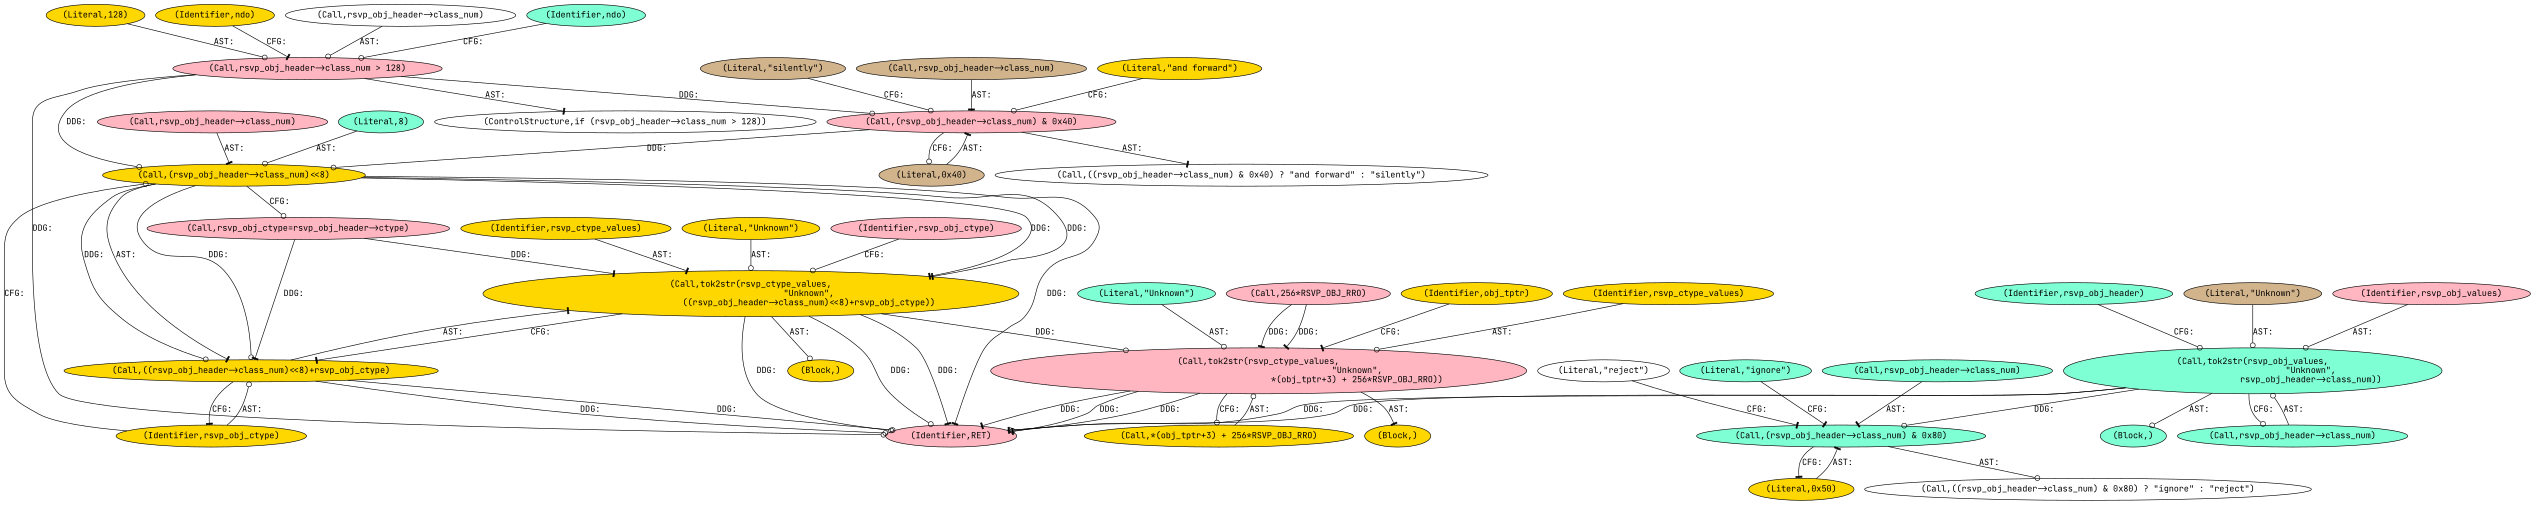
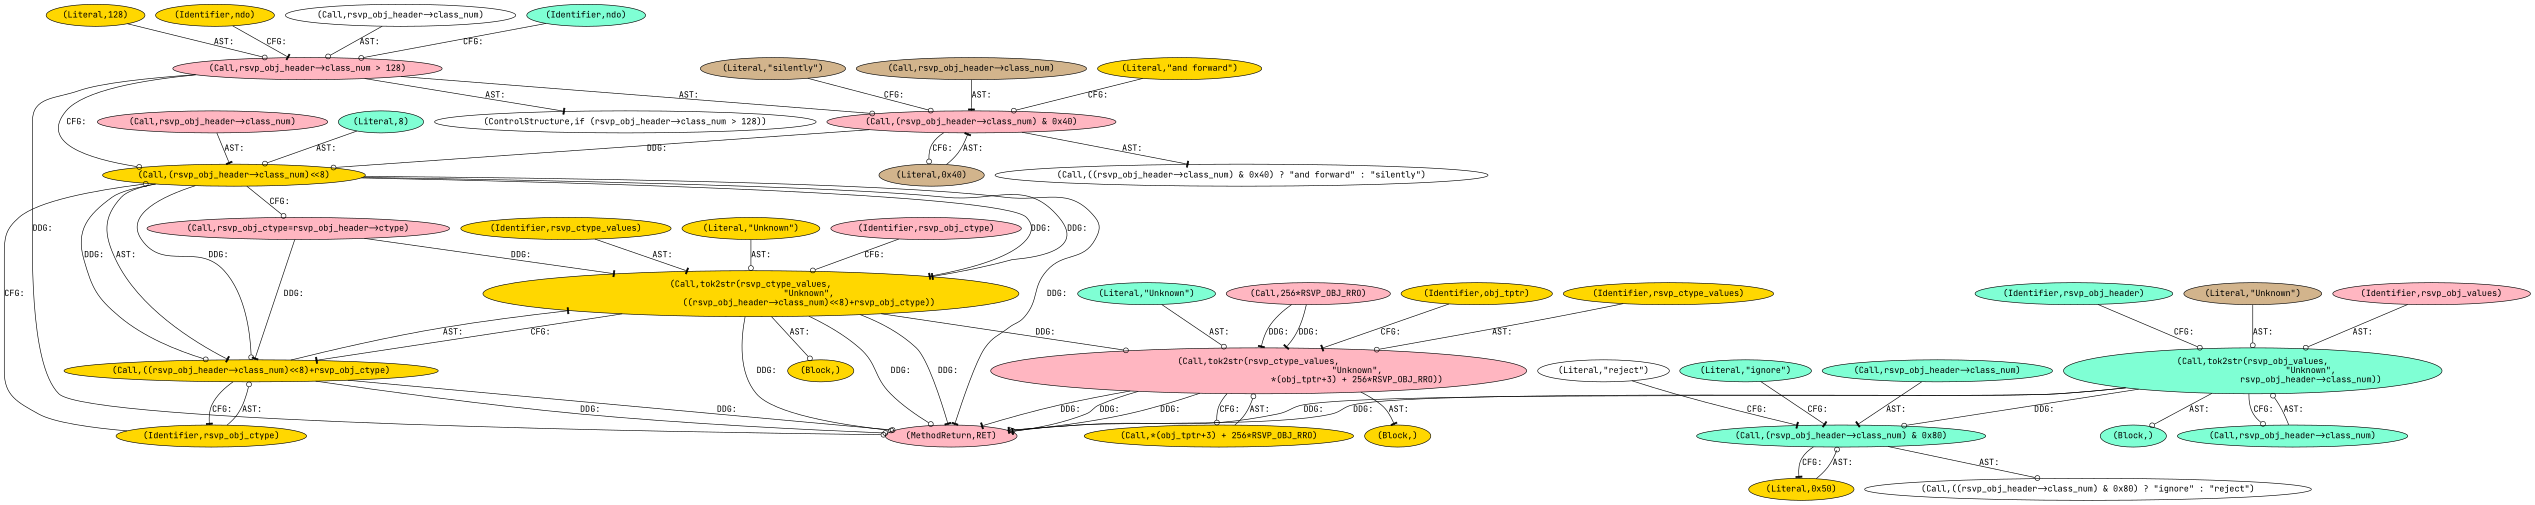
  digraph {
    fontname="JetBrains Mono"
    node [fillcolor=gold fontname="JetBrains Mono" style=filled]
    edge [arrowhead=odot fontname="JetBrains Mono"]
    n1 [label="(Call,(rsvp_obj_header->class_num)<<8)"]
    n2 [label="(Call,tok2str(rsvp_ctype_values,\n                       \"Unknown\",\n                       ((rsvp_obj_header->class_num)<<8)+rsvp_obj_ctype))"]
    n3 [label="(Call,((rsvp_obj_header->class_num)<<8)+rsvp_obj_ctype)"]
-   n4 [fillcolor=lightpink label="(Identifier,RET)"]
+   n4 [fillcolor=lightpink label="(MethodReturn,RET)"]
    n5 [fillcolor=lightpink label="(Call,rsvp_obj_ctype=rsvp_obj_header->ctype)"]
    n6 [fillcolor=lightpink label="(Call,tok2str(rsvp_ctype_values,\n                                       \"Unknown\",\n                                       *(obj_tptr+3) + 256*RSVP_OBJ_RRO))"]
    n7 [label="(Block,)"]
    n8 [label="(Identifier,rsvp_obj_ctype)"]
    n9 [fillcolor=aquamarine label="(Literal,8)"]
    n10 [fillcolor=lightpink label="(Call,rsvp_obj_header->class_num > 128)"]
    n11 [fillcolor=lightpink label="(Call,(rsvp_obj_header->class_num) & 0x40)"]
    n12 [fillcolor=white label="(ControlStructure,if (rsvp_obj_header->class_num > 128))"]
    n13 [fillcolor=tan label="(Literal,0x40)"]
    n14 [fillcolor=white label="(Call,((rsvp_obj_header->class_num) & 0x40) ? \"and forward\" : \"silently\")"]
    n15 [label="(Literal,128)"]
    n16 [fillcolor=aquamarine label="(Call,(rsvp_obj_header->class_num) & 0x80)"]
    n17 [label="(Literal,0x50)"]
    n18 [fillcolor=white label="(Call,((rsvp_obj_header->class_num) & 0x80) ? \"ignore\" : \"reject\")"]
    n19 [fillcolor=aquamarine label="(Call,tok2str(rsvp_obj_values,\n                       \"Unknown\",\n                       rsvp_obj_header->class_num))"]
    n20 [fillcolor=aquamarine label="(Block,)"]
    n21 [fillcolor=aquamarine label="(Call,rsvp_obj_header->class_num)"]
    n22 [label="(Block,)"]
    n23 [label="(Call,*(obj_tptr+3) + 256*RSVP_OBJ_RRO)"]
    n24 [label="(Identifier,ndo)"]
    n25 [label="(Literal,\"and forward\")"]
    n26 [fillcolor=aquamarine label="(Literal,\"Unknown\")"]
    n27 [fillcolor=tan label="(Literal,\"Unknown\")"]
    n28 [fillcolor=lightpink label="(Identifier,rsvp_obj_values)"]
    n29 [fillcolor=tan label="(Literal,\"silently\")"]
    n30 [label="(Identifier,rsvp_ctype_values)"]
    n31 [fillcolor=aquamarine label="(Literal,\"ignore\")"]
    n32 [fillcolor=aquamarine label="(Call,rsvp_obj_header->class_num)"]
    n33 [fillcolor=white label="(Call,rsvp_obj_header->class_num)"]
    n34 [fillcolor=aquamarine label="(Identifier,ndo)"]
    n35 [fillcolor=lightpink label="(Call,256*RSVP_OBJ_RRO)"]
    n36 [label="(Literal,\"Unknown\")"]
    n37 [fillcolor=white label="(Literal,\"reject\")"]
    n38 [fillcolor=tan label="(Call,rsvp_obj_header->class_num)"]
    n39 [label="(Identifier,obj_tptr)"]
    n40 [fillcolor=lightpink label="(Identifier,rsvp_obj_ctype)"]
    n41 [fillcolor=aquamarine label="(Identifier,rsvp_obj_header)"]
    n42 [label="(Identifier,rsvp_ctype_values)"]
    n43 [fillcolor=lightpink label="(Call,rsvp_obj_header->class_num)"]
    n1 -> n2 [arrowhead=tee label="DDG: "]
    n1 -> n2 [arrowhead=tee label="DDG: "]
    n1 -> n3 [arrowhead=tee label="AST: "]
    n1 -> n3 [label="DDG: "]
    n1 -> n3 [label="DDG: "]
    n1 -> n4 [arrowhead=tee label="DDG: "]
    n1 -> n5 [label="CFG: "]
    n2 -> n3 [arrowhead=tee label="CFG: "]
    n2 -> n4 [label="DDG: "]
    n2 -> n4 [arrowhead=tee label="DDG: "]
    n2 -> n4 [label="DDG: "]
    n2 -> n6 [label="DDG: "]
    n2 -> n7 [label="AST: "]
    n3 -> n2 [arrowhead=tee label="AST: "]
    n3 -> n4 [label="DDG: "]
    n3 -> n4 [label="DDG: "]
    n3 -> n8 [arrowhead=tee label="CFG: "]
    n5 -> n2 [arrowhead=tee label="DDG: "]
    n5 -> n3 [arrowhead=tee label="DDG: "]
    n6 -> n4 [label="DDG: "]
    n6 -> n4 [arrowhead=tee label="DDG: "]
    n6 -> n4 [arrowhead=tee label="DDG: "]
    n6 -> n22 [arrowhead=tee label="AST: "]
    n6 -> n23 [label="CFG: "]
    n8 -> n1 [label="CFG: "]
    n8 -> n3 [label="AST: "]
    n9 -> n1 [label="AST: "]
-   n10 -> n1 [label="DDG: "]
+   n10 -> n1 [label="CFG: "]
    n10 -> n4 [label="DDG: "]
-   n10 -> n11 [label="DDG: "]
+   n10 -> n11 [label="AST: "]
    n10 -> n12 [arrowhead=tee label="AST: "]
    n11 -> n1 [label="DDG: "]
    n11 -> n13 [label="CFG: "]
    n11 -> n14 [arrowhead=tee label="AST: "]
    n13 -> n11 [arrowhead=tee label="AST: "]
    n15 -> n10 [label="AST: "]
    n16 -> n17 [arrowhead=tee label="CFG: "]
    n16 -> n18 [label="AST: "]
-   n17 -> n16 [arrowhead=tee label="AST: "]
+   n17 -> n16 [label="AST: "]
    n19 -> n4 [arrowhead=tee label="DDG: "]
    n19 -> n4 [label="DDG: "]
    n19 -> n16 [label="DDG: "]
    n19 -> n20 [label="AST: "]
    n19 -> n21 [label="CFG: "]
    n21 -> n19 [label="AST: "]
    n23 -> n6 [label="AST: "]
    n24 -> n10 [arrowhead=tee label="CFG: "]
    n25 -> n11 [label="CFG: "]
    n26 -> n6 [label="AST: "]
    n27 -> n19 [label="AST: "]
    n28 -> n19 [label="AST: "]
    n29 -> n11 [label="CFG: "]
    n30 -> n2 [arrowhead=tee label="AST: "]
    n31 -> n16 [arrowhead=tee label="CFG: "]
    n32 -> n16 [arrowhead=tee label="AST: "]
    n33 -> n10 [label="AST: "]
    n34 -> n10 [label="CFG: "]
    n35 -> n6 [arrowhead=tee label="DDG: "]
    n35 -> n6 [arrowhead=tee label="DDG: "]
    n36 -> n2 [label="AST: "]
    n37 -> n16 [arrowhead=tee label="CFG: "]
    n38 -> n11 [arrowhead=tee label="AST: "]
    n39 -> n6 [arrowhead=tee label="CFG: "]
    n40 -> n2 [label="CFG: "]
    n41 -> n19 [label="CFG: "]
    n42 -> n6 [label="AST: "]
    n43 -> n1 [arrowhead=tee label="AST: "]
  }
